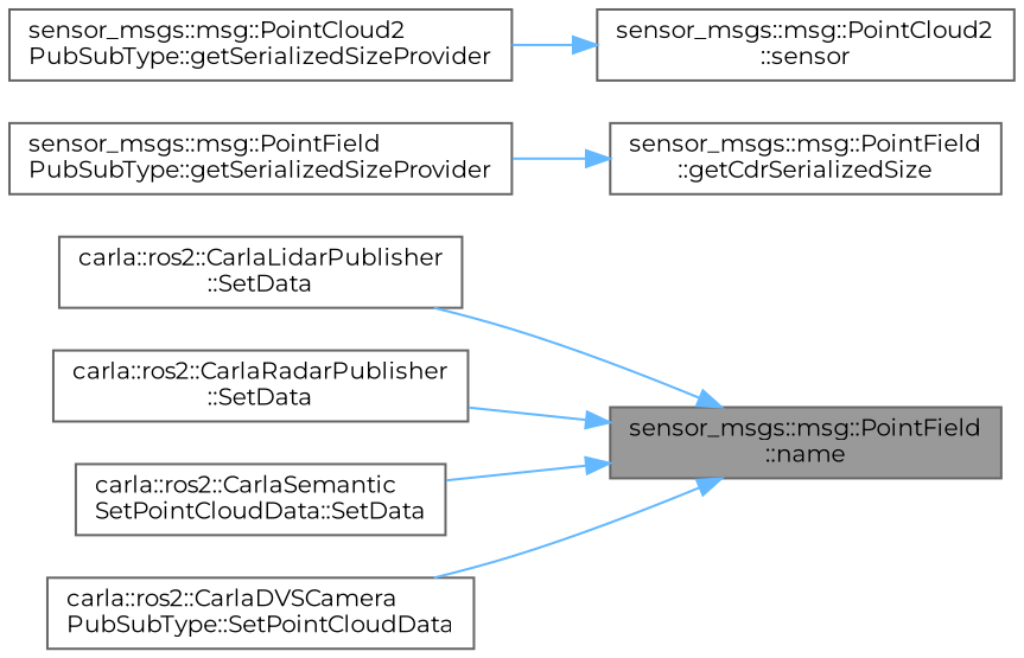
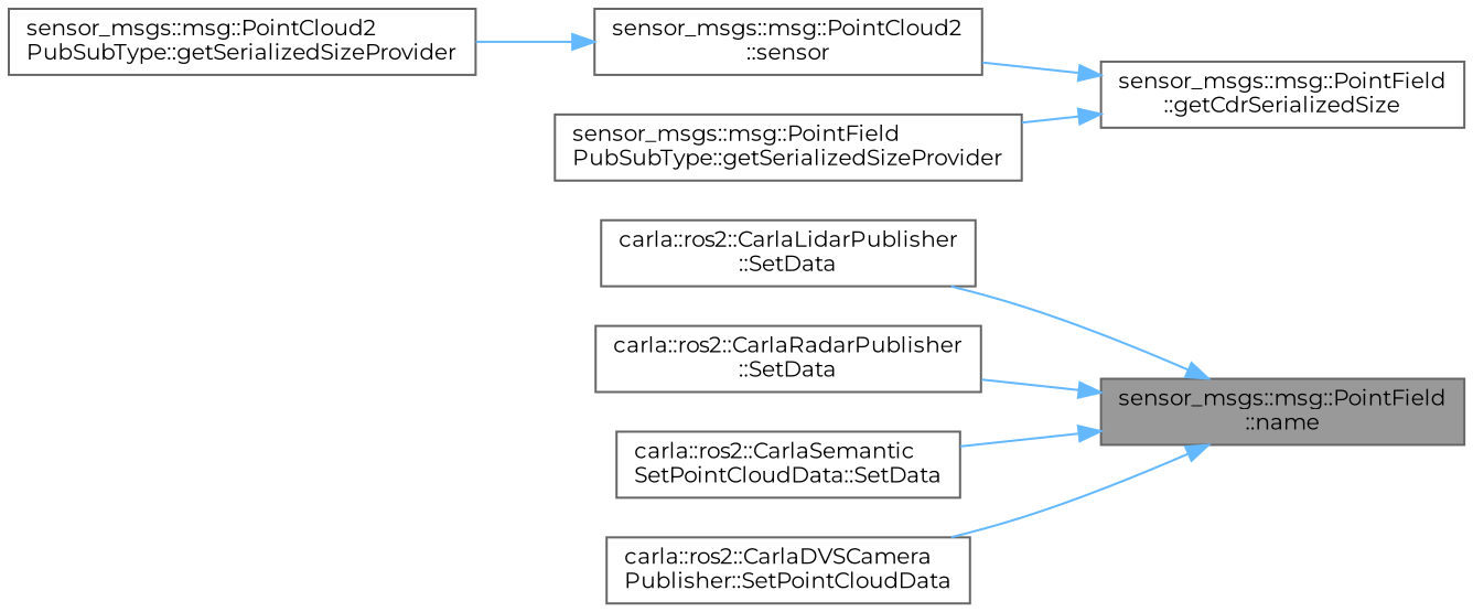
  digraph {
    fontname=Montserrat
    rankdir=RL
    node [color=grey40 fillcolor=white fontname=Montserrat fontsize=10 shape=box style=filled]
    edge [color=steelblue1 dir=back fontname=Montserrat fontsize=10 labelfontname=Helvetica labelfontsize=10 style=solid]
    n1 [color=gray40 fillcolor=grey60 fontcolor=black height=0.2 label="sensor_msgs::msg::PointField\l::name" width=0.4]
    n2 [height=0.2 label="carla::ros2::CarlaLidarPublisher\l::SetData" width=0.4]
    n3 [height=0.2 label="carla::ros2::CarlaRadarPublisher\l::SetData" width=0.4]
    n4 [height=0.2 label="carla::ros2::CarlaSemantic\lSetPointCloudData::SetData" width=0.4]
-   n5 [height=0.2 label="carla::ros2::CarlaDVSCamera\lPubSubType::SetPointCloudData" width=0.4]
+   n5 [height=0.2 label="carla::ros2::CarlaDVSCamera\lPublisher::SetPointCloudData" width=0.4]
    n6 [height=0.2 label="sensor_msgs::msg::PointField\l::getCdrSerializedSize" width=0.4]
    n7 [height=0.2 label="sensor_msgs::msg::PointCloud2\l::sensor" width=0.4]
    n8 [height=0.2 label="sensor_msgs::msg::PointField\lPubSubType::getSerializedSizeProvider" width=0.4]
    n9 [height=0.2 label="sensor_msgs::msg::PointCloud2\lPubSubType::getSerializedSizeProvider" width=0.4]
    n1 -> n2
    n1 -> n3
    n1 -> n4
    n1 -> n5
+   n6 -> n7
    n6 -> n8
    n7 -> n9
  }
